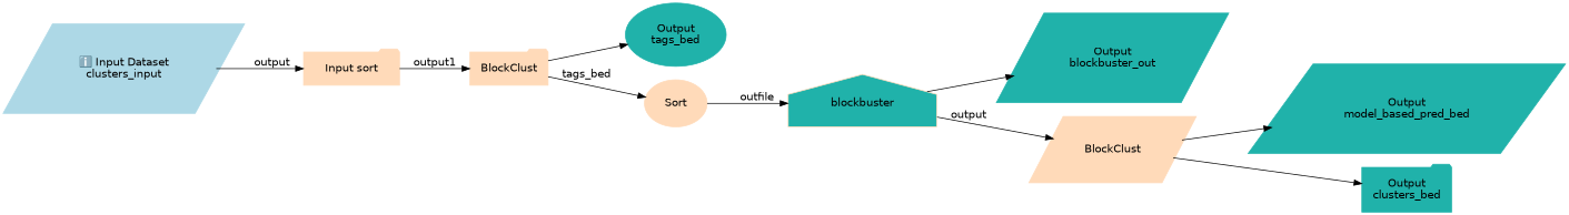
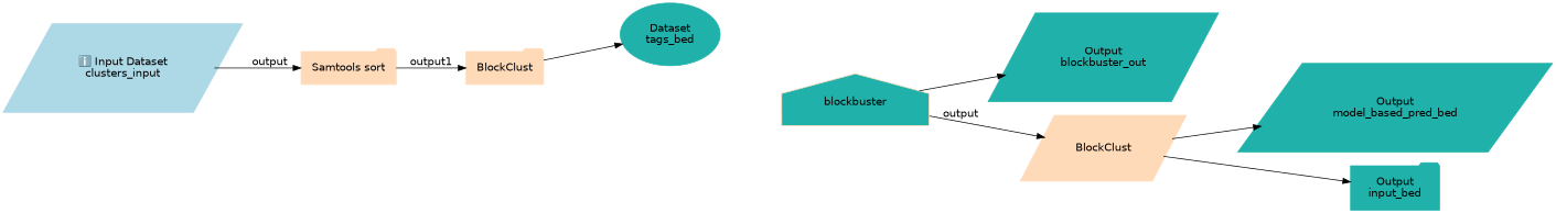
  digraph {
    fontname="DejaVu Sans"
    rankdir=LR
    node [color=peachpuff fontname="DejaVu Sans" margin="0.2,0.2" shape=parallelogram style=filled]
    edge [fontname="DejaVu Sans"]
    n1 [color=lightblue label="ℹ️ Input Dataset\nclusters_input"]
-   n2 [label="Input sort" shape=folder]
+   n2 [label="Samtools sort" shape=folder]
    n3 [label=BlockClust shape=folder]
-   n4 [color=lightseagreen label="Output\ntags_bed" shape=ellipse]
-   n5 [label=Sort shape=ellipse]
+   n4 [color=lightseagreen label="Dataset\ntags_bed" shape=ellipse]
    n6 [fillcolor=lightseagreen label=blockbuster shape=house]
    n7 [color=lightseagreen label="Output\nblockbuster_out"]
    n8 [label=BlockClust]
    n9 [color=lightseagreen label="Output\nmodel_based_pred_bed"]
-   n10 [color=lightseagreen label="Output\nclusters_bed" shape=folder]
+   n10 [color=lightseagreen label="Output\ninput_bed" shape=folder]
    n1 -> n2 [label=output]
    n2 -> n3 [label=output1]
    n3 -> n4
-   n3 -> n5 [label=tags_bed]
-   n5 -> n6 [label=outfile]
    n6 -> n7
    n6 -> n8 [label=output]
    n8 -> n9
    n8 -> n10
  }
